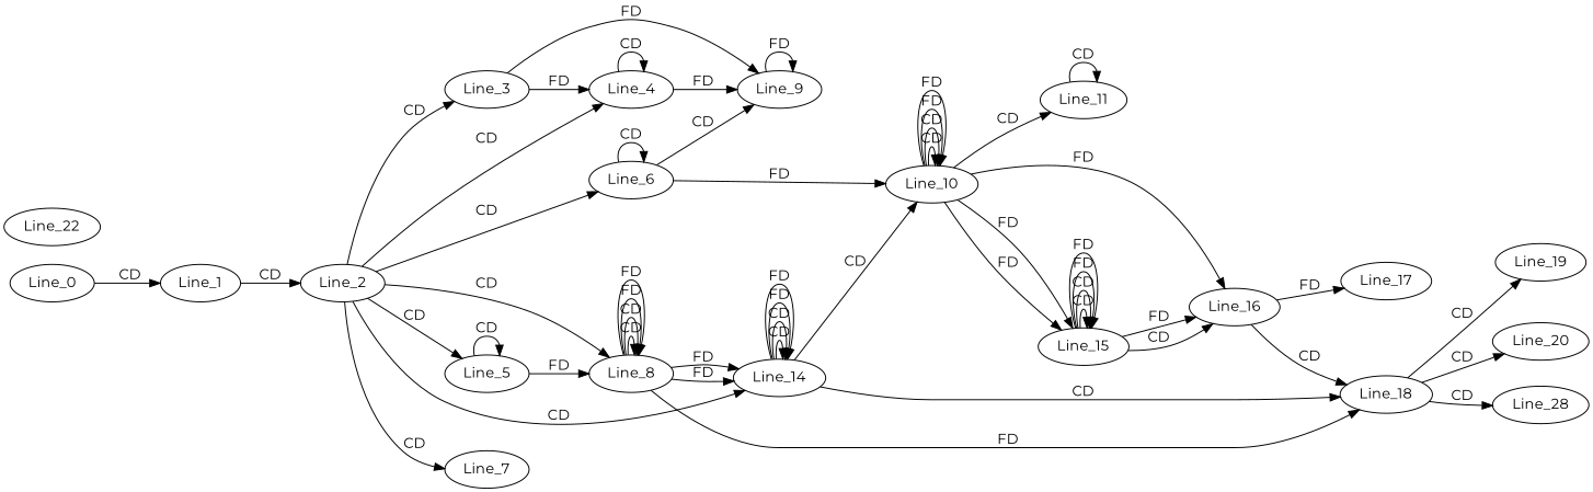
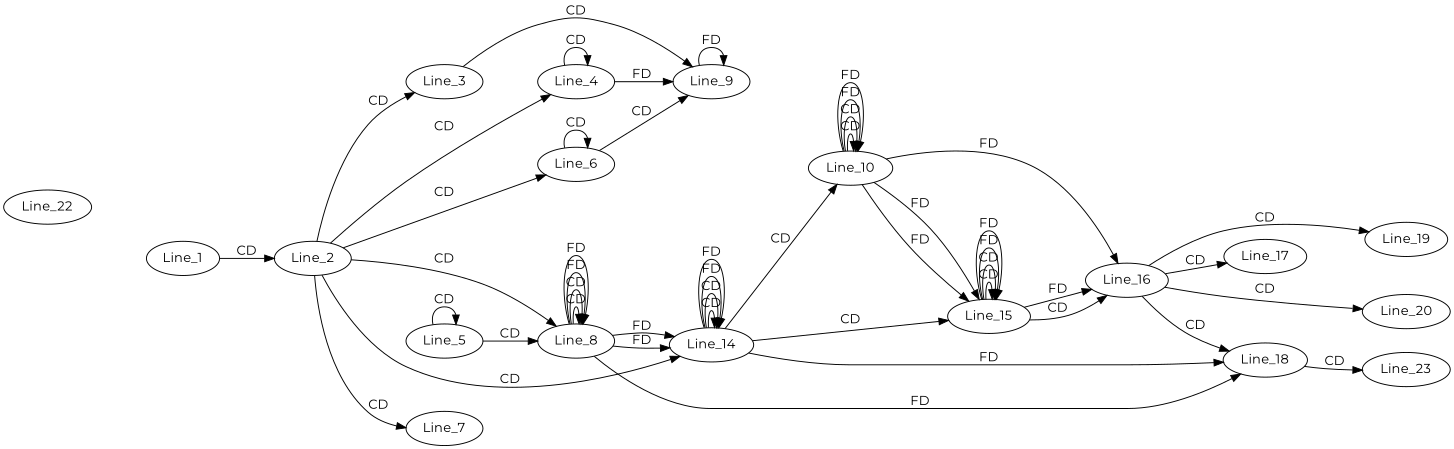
  digraph {
    fontname=Montserrat
    rankdir=LR
    node [fontname=Montserrat]
    edge [fontname=Montserrat]
-   Line_0
    Line_1
    Line_2
    Line_3
    Line_4
    Line_5
    Line_6
    Line_7
    Line_8
    Line_14
    Line_9
    Line_10
    Line_18
    Line_15
-   Line_11
    Line_16
    Line_19
    Line_20
-   Line_23 [label=Line_28]
+   Line_23
    Line_17
    Line_22
-   Line_0 -> Line_1 [label=CD]
    Line_1 -> Line_2 [label=CD]
    Line_2 -> Line_3 [label=CD]
    Line_2 -> Line_4 [label=CD]
-   Line_2 -> Line_5 [label=CD]
    Line_2 -> Line_6 [label=CD]
    Line_2 -> Line_7 [label=CD]
    Line_2 -> Line_8 [label=CD]
    Line_2 -> Line_14 [label=CD]
-   Line_3 -> Line_4 [label=FD]
-   Line_3 -> Line_9 [label=FD]
+   Line_3 -> Line_9 [label=CD]
    Line_4 -> Line_4 [label=CD]
    Line_4 -> Line_9 [label=FD]
    Line_5 -> Line_5 [label=CD]
-   Line_5 -> Line_8 [label=FD]
+   Line_5 -> Line_8 [label=CD]
    Line_6 -> Line_6 [label=CD]
    Line_6 -> Line_9 [label=CD]
-   Line_6 -> Line_10 [label=FD]
    Line_8 -> Line_8 [label=CD]
    Line_8 -> Line_8 [label=CD]
    Line_8 -> Line_8 [label=FD]
    Line_8 -> Line_8 [label=FD]
    Line_8 -> Line_14 [label=FD]
    Line_8 -> Line_14 [label=FD]
    Line_8 -> Line_18 [label=FD]
    Line_14 -> Line_14 [label=CD]
    Line_14 -> Line_14 [label=CD]
    Line_14 -> Line_14 [label=FD]
    Line_14 -> Line_14 [label=FD]
    Line_14 -> Line_10 [label=CD]
-   Line_14 -> Line_18 [label=CD]
+   Line_14 -> Line_18 [label=FD]
+   Line_14 -> Line_15 [label=CD]
    Line_9 -> Line_9 [label=FD]
    Line_10 -> Line_10 [label=CD]
    Line_10 -> Line_10 [label=CD]
    Line_10 -> Line_10 [label=FD]
    Line_10 -> Line_10 [label=FD]
    Line_10 -> Line_15 [label=FD]
    Line_10 -> Line_15 [label=FD]
-   Line_10 -> Line_11 [label=CD]
    Line_10 -> Line_16 [label=FD]
-   Line_18 -> Line_19 [label=CD]
-   Line_18 -> Line_20 [label=CD]
+   Line_16 -> Line_19 [label=CD]
+   Line_16 -> Line_20 [label=CD]
    Line_18 -> Line_23 [label=CD]
    Line_15 -> Line_15 [label=CD]
    Line_15 -> Line_15 [label=CD]
    Line_15 -> Line_15 [label=FD]
    Line_15 -> Line_15 [label=FD]
    Line_15 -> Line_16 [label=CD]
    Line_15 -> Line_16 [label=FD]
-   Line_11 -> Line_11 [label=CD]
    Line_16 -> Line_18 [label=CD]
-   Line_16 -> Line_17 [label=FD]
+   Line_16 -> Line_17 [label=CD]
  }
